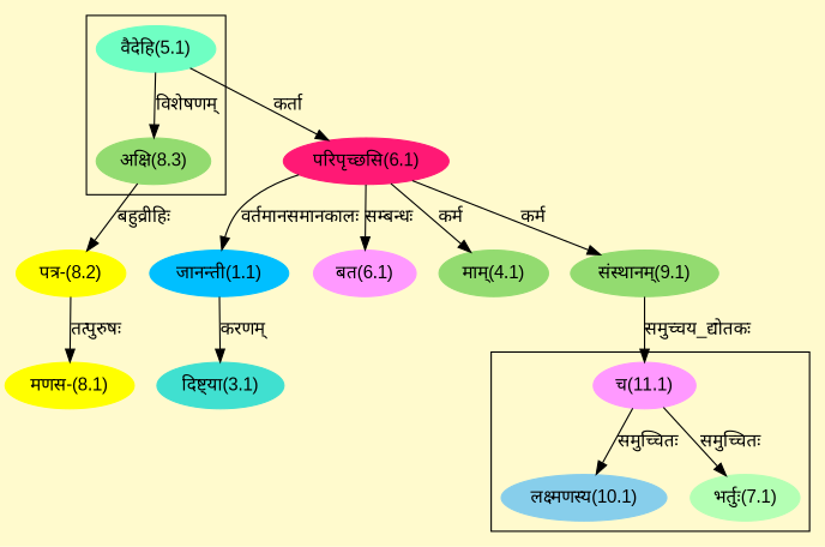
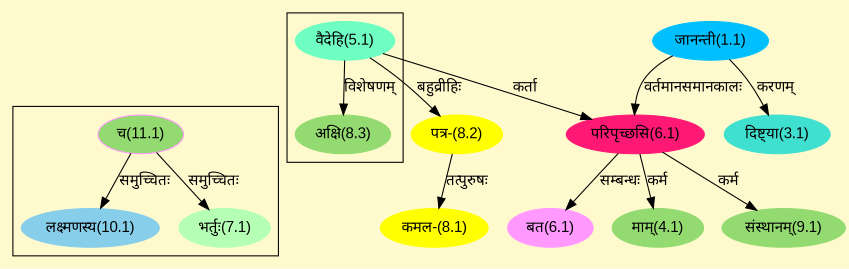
  digraph {
    bgcolor=lemonchiffon1
    compound=true
    fontname="Liberation Sans"
    rankdir=BT
    node [color="#93DB70" fontname="Liberation Sans" style=filled]
    edge [dir=back fontname="Liberation Sans"]
    n1 [color="#B4FFB4" label="भर्तुः(7.1)"]
-   n2 [color="#FF99FF" label="च(11.1)"]
+   n2 [color="#FF99FF" label="च(11.1)" fillcolor="#93DB70"]
    n3 [color="#87CEEB" label="लक्ष्मणस्य(10.1)"]
    n4 [label="अक्षि(8.3)"]
    n5 [color="#6FFFC3" label="वैदेहि(5.1)"]
    n6 [label="संस्थानम्(9.1)"]
    n7 [color="#FF1975" label="परिपृच्छसि(6.1)"]
    n8 [color="#00BFFF" label="जानन्ती(1.1)"]
    n9 [color="#FF99FF" label="बत(6.1)"]
    n10 [color="#40E0D0" label="दिष्ट्या(3.1)"]
    n11 [label="माम्(4.1)"]
-   n12 [color="#FFFF00" label="मणस-(8.1)"]
+   n12 [color="#FFFF00" label="कमल-(8.1)"]
    n13 [color="#FFFF00" label="पत्र-(8.2)"]
    subgraph cluster_1 {
      n1
      n2
      n3
    }
    subgraph cluster_2 {
      n4
      n5
    }
    n1 -> n2 [label="समुच्चितः"]
-   n2 -> n6 [label="समुच्चय_द्योतकः"]
    n3 -> n2 [label="समुच्चितः"]
    n4 -> n5 [label="विशेषणम्"]
    n6 -> n7 [label="कर्म"]
    n7 -> n5 [label="कर्ता"]
-   n8 -> n7 [label="वर्तमानसमानकालः"]
+   n7 -> n8 [label="वर्तमानसमानकालः"]
    n9 -> n7 [label="सम्बन्धः"]
    n10 -> n8 [label="करणम्"]
    n11 -> n7 [label="कर्म"]
    n12 -> n13 [label="तत्पुरुषः"]
-   n13 -> n4 [label="बहुव्रीहिः"]
+   n13 -> n5 [label="बहुव्रीहिः"]
  }
